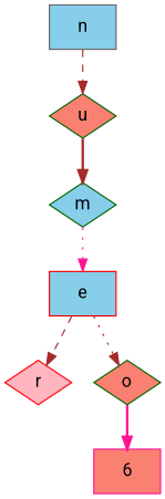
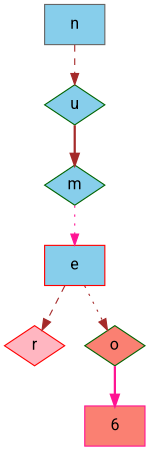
  digraph {
    fontname=Roboto
    node [color=darkgreen fillcolor=salmon fontname=Roboto shape=diamond style=filled]
    edge [color=brown fontname=Roboto style=dashed]
    n1 [color=deeppink label=6 shape=box]
    n [color=gray40 fillcolor=skyblue shape=box]
-   u
+   u [fillcolor=skyblue]
    m [fillcolor=skyblue]
    e [color=red fillcolor=skyblue shape=box]
    r [color=red fillcolor=lightpink]
    o
    n -> u
    u -> m [style=bold]
    m -> e [color=deeppink style=dotted]
    e -> r
    e -> o [style=dotted]
    o -> n1 [color=deeppink style=bold]
  }
